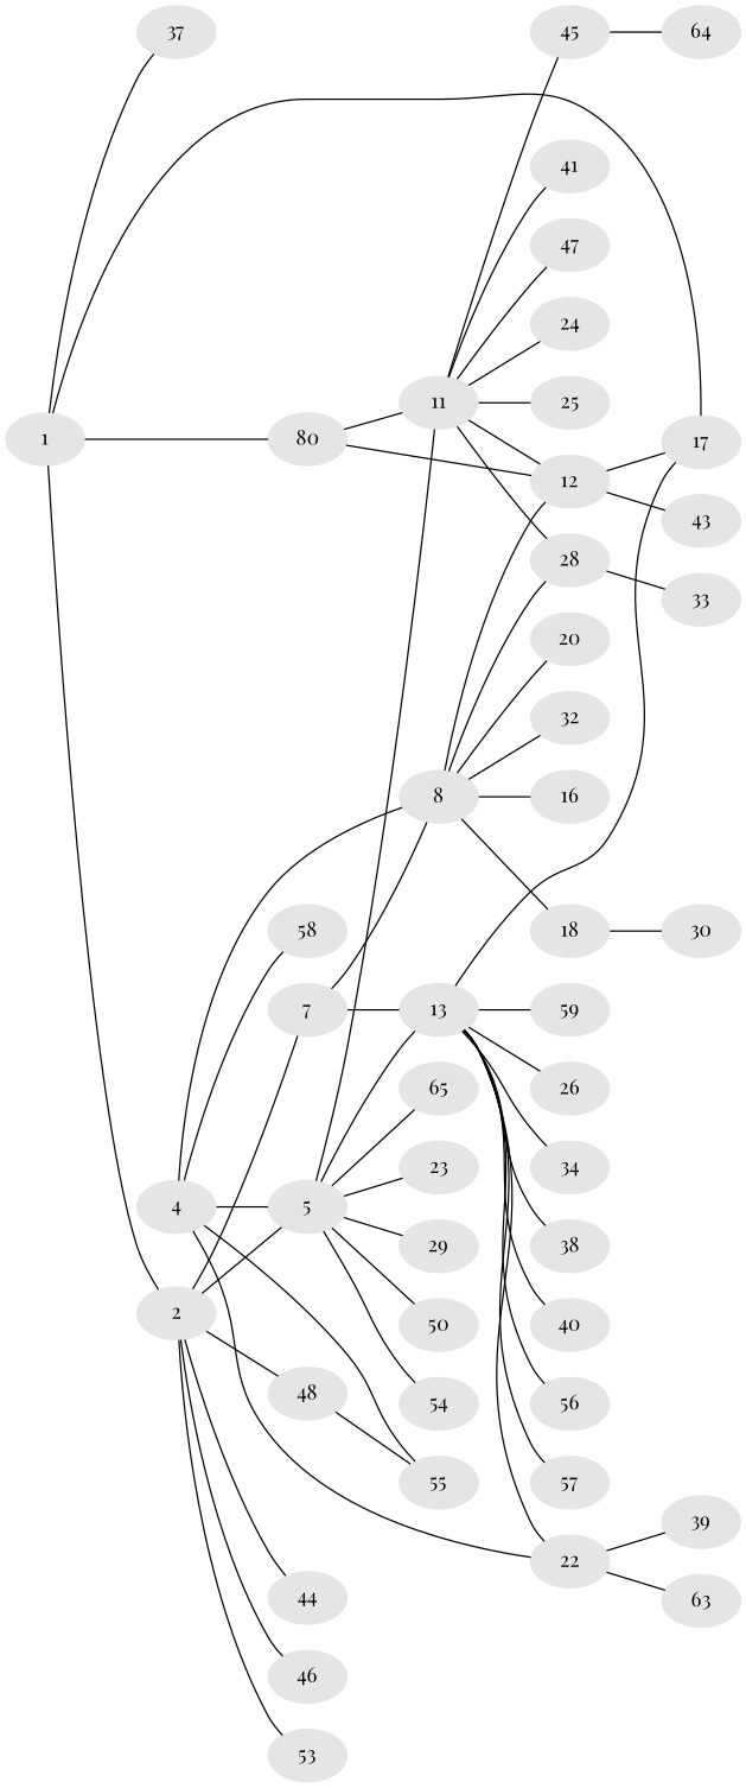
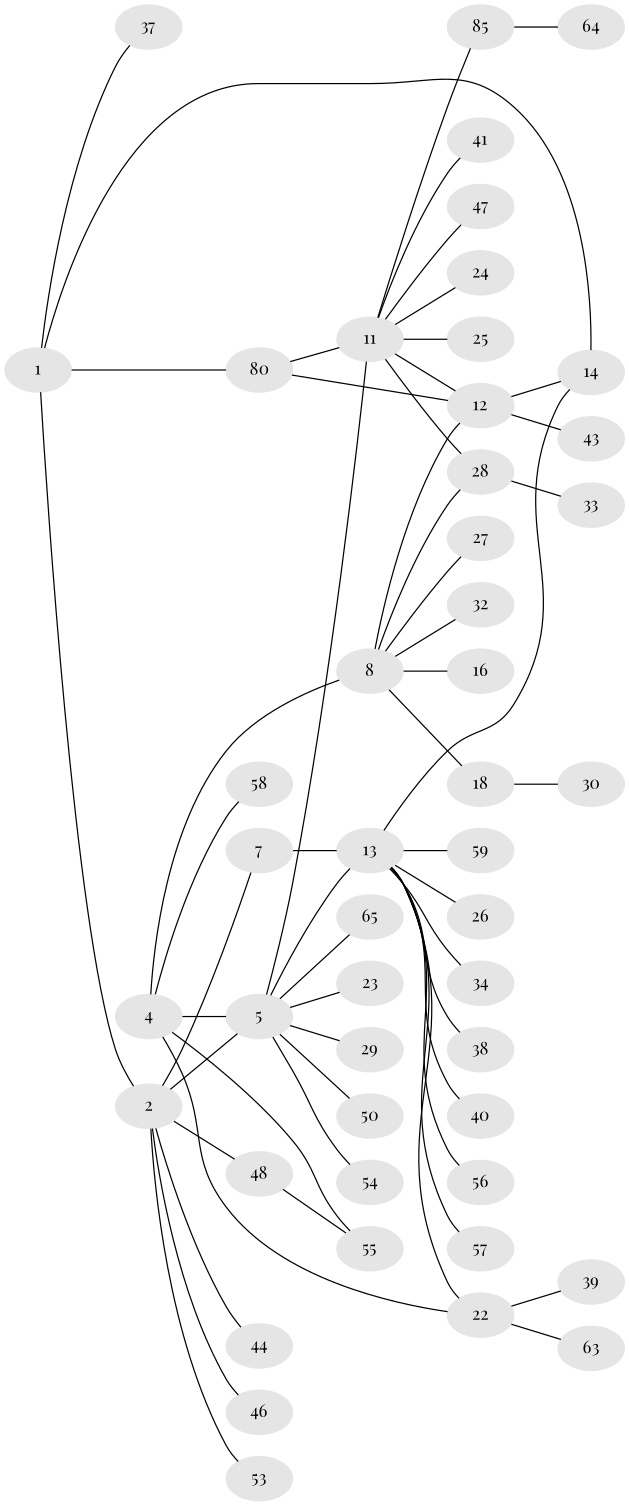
  graph {
    fontname="Playfair Display"
    rankdir=LR
    node [color=gray90 fontname="Playfair Display" style=filled]
    edge [fontname="Playfair Display"]
    1 [super="+3"]
    2 [super="+61"]
    n3 [label=80 super="+56"]
-   14 [super="+15" label=17]
+   14 [super="+15"]
    37
    5 [super="+6"]
    7 [super="+60"]
    44
    46
    48
    53
    11 [super="+19"]
    12 [super="+35"]
    13 [super="+17"]
    23 [super="+36"]
    29
    50
    54
    65
    8 [super="+9"]
    55
    4 [super="+42"]
    22 [super="+62"]
    58
    16
    18 [super="+20"]
-   27 [label=20]
+   27
    28 [super="+31"]
    32
    39
    63
    24
    25
    41
-   45 [super="+49"]
+   45 [super="+49" label=85]
    47
    26
    34
    38
    40
    n41 [label=56]
    57
    59
    43
    30
    33 [super="+51"]
    64
    1 -- 2 [weight=2]
    1 -- n3
    1 -- 14
    1 -- 37
    2 -- 5
    2 -- 7
    2 -- 44
    2 -- 46
    2 -- 48
    2 -- 53
    n3 -- 11
    n3 -- 12
    5 -- 11
    5 -- 13
    5 -- 23
    5 -- 29
    5 -- 50
    5 -- 54
    5 -- 65
    7 -- 13
-   7 -- 8 [weight=2]
    48 -- 55
    11 -- 12
    11 -- 28
    11 -- 24
    11 -- 25
    11 -- 41
    11 -- 45
    11 -- 47
    12 -- 14
    12 -- 43
    13 -- 14 [weight=2]
    13 -- 22
    13 -- 26
    13 -- 34
    13 -- 38
    13 -- 40
    13 -- n41
    13 -- 57
    13 -- 59
    8 -- 12
    8 -- 16
    8 -- 18
    8 -- 27
    8 -- 28
    8 -- 32
    4 -- 5 [weight=2]
    4 -- 8
    4 -- 55
    4 -- 22
    4 -- 58
    22 -- 39
    22 -- 63
    18 -- 30
    28 -- 33
    45 -- 64
  }
